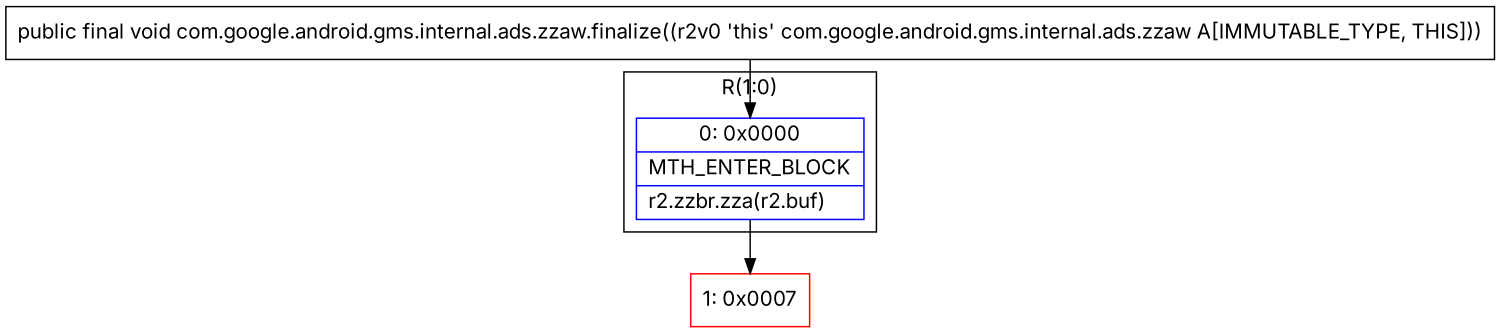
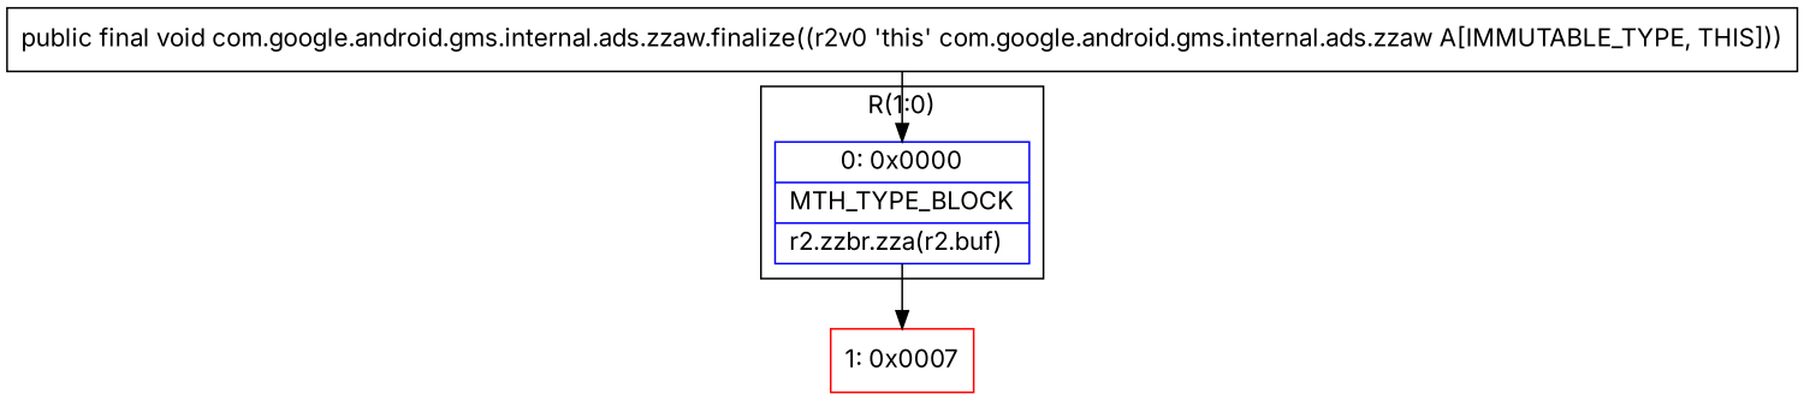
  digraph {
    fontname=Inter
    node [shape=record fontname=Inter]
    edge [fontname=Inter]
-   n1 [color=blue label="{0\:\ 0x0000|MTH_ENTER_BLOCK\l|r2.zzbr.zza(r2.buf)\l}"]
+   n1 [color=blue label="{0\:\ 0x0000|MTH_TYPE_BLOCK\l|r2.zzbr.zza(r2.buf)\l}"]
    n2 [color=red label="{1\:\ 0x0007}"]
    n3 [label="{public final void com.google.android.gms.internal.ads.zzaw.finalize((r2v0 'this' com.google.android.gms.internal.ads.zzaw A[IMMUTABLE_TYPE, THIS])) }"]
    subgraph cluster_1 {
      label="R(1:0)"
      n1
    }
    n1 -> n2
    n3 -> n1
  }
